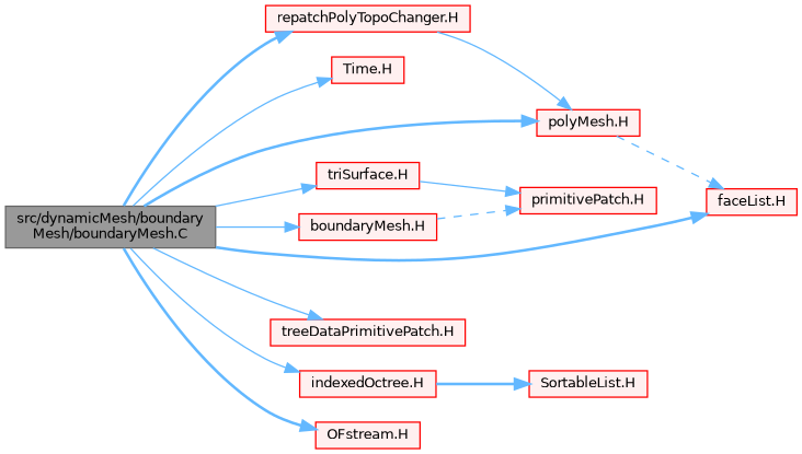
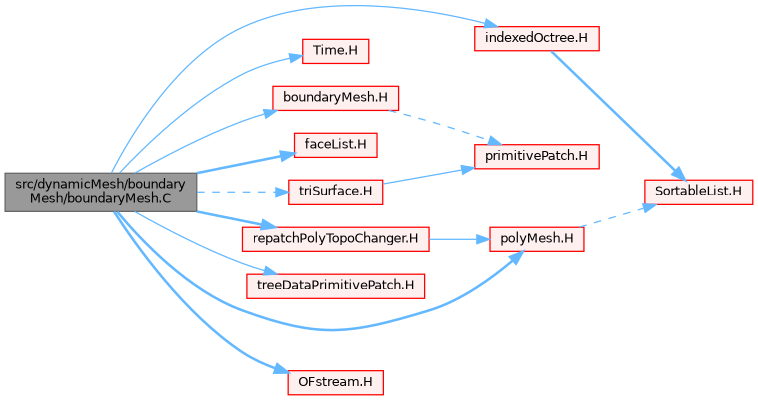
  digraph {
    rankdir=LR
    node [color=red fillcolor="#FFF0F0" fontname=Helvetica fontsize=10 shape=box style=filled]
    edge [color=steelblue1 fontname=Helvetica fontsize=10 labelfontname=Helvetica labelfontsize=10 style=solid]
    n1 [color=gray40 fillcolor=grey60 fontcolor=black height=0.2 label="src/dynamicMesh/boundary\lMesh/boundaryMesh.C" width=0.4]
    n2 [height=0.2 label="boundaryMesh.H" width=0.4]
    n3 [height=0.2 label="Time.H" width=0.4]
    n4 [height=0.2 label="polyMesh.H" width=0.4]
    n5 [height=0.2 label="faceList.H" width=0.4]
    n6 [height=0.2 label="repatchPolyTopoChanger.H" width=0.4]
    n7 [height=0.2 label="indexedOctree.H" width=0.4]
    n8 [height=0.2 label="treeDataPrimitivePatch.H" width=0.4]
    n9 [height=0.2 label="triSurface.H" width=0.4]
    n10 [height=0.2 label="OFstream.H" width=0.4]
    n11 [height=0.2 label="primitivePatch.H" width=0.4]
    n12 [height=0.2 label="SortableList.H" width=0.4]
    n1 -> n2
    n1 -> n3
    n1 -> n4 [style=bold]
    n1 -> n5 [style=bold]
    n1 -> n6 [style=bold]
    n1 -> n7
    n1 -> n8
-   n1 -> n9
+   n1 -> n9 [style=dashed]
    n1 -> n10 [style=bold]
    n2 -> n11 [style=dashed]
-   n4 -> n5 [style=dashed]
+   n4 -> n12 [style=dashed]
    n6 -> n4
    n7 -> n12 [style=bold]
    n9 -> n11
  }
